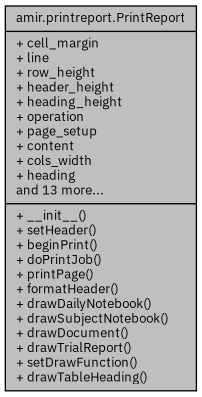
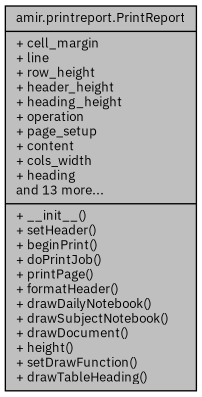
  digraph {
    fontname="IBM Plex Sans"
-   n1 [color=black fillcolor=grey75 fontcolor=black fontname="IBM Plex Sans" fontsize=10 height=0.2 label="{amir.printreport.PrintReport\n|+ cell_margin\l+ line\l+ row_height\l+ header_height\l+ heading_height\l+ operation\l+ page_setup\l+ content\l+ cols_width\l+ heading\land 13 more...\l|+ __init__()\l+ setHeader()\l+ beginPrint()\l+ doPrintJob()\l+ printPage()\l+ formatHeader()\l+ drawDailyNotebook()\l+ drawSubjectNotebook()\l+ drawDocument()\l+ drawTrialReport()\l+ setDrawFunction()\l+ drawTableHeading()\l}" shape=record style=filled width=0.4]
+   n1 [color=black fillcolor=grey75 fontcolor=black fontname="IBM Plex Sans" fontsize=10 height=0.2 label="{amir.printreport.PrintReport\n|+ cell_margin\l+ line\l+ row_height\l+ header_height\l+ heading_height\l+ operation\l+ page_setup\l+ content\l+ cols_width\l+ heading\land 13 more...\l|+ __init__()\l+ setHeader()\l+ beginPrint()\l+ doPrintJob()\l+ printPage()\l+ formatHeader()\l+ drawDailyNotebook()\l+ drawSubjectNotebook()\l+ drawDocument()\l+ height()\l+ setDrawFunction()\l+ drawTableHeading()\l}" shape=record style=filled width=0.4]
  }
